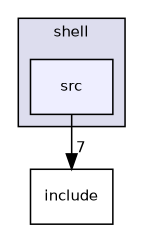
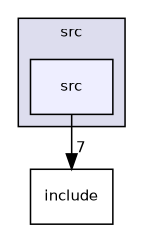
  digraph {
    compound=true
    node [fontname=Helvetica fontsize=10 shape=box]
    n1 [fillcolor="#eeeeff" label=src pencolor=black style=filled]
    n2 [label=include]
    subgraph cluster_1 {
      bgcolor="#ddddee"
      fontname=Helvetica
      fontsize=10
-     label=shell
+     label=src
      pencolor=black
      n1
    }
    n1 -> n2 [headlabel=7 labeldistance=1.5 labelfontname=Helvetica labelfontsize=10]
  }
